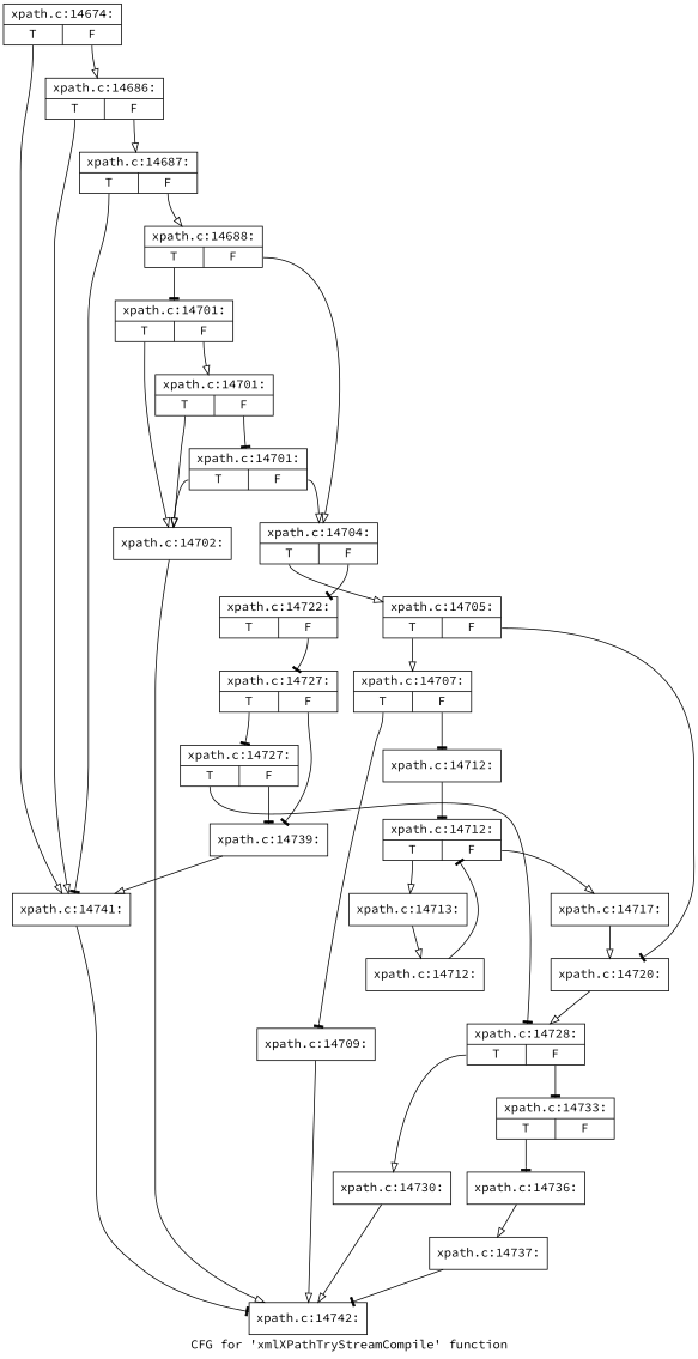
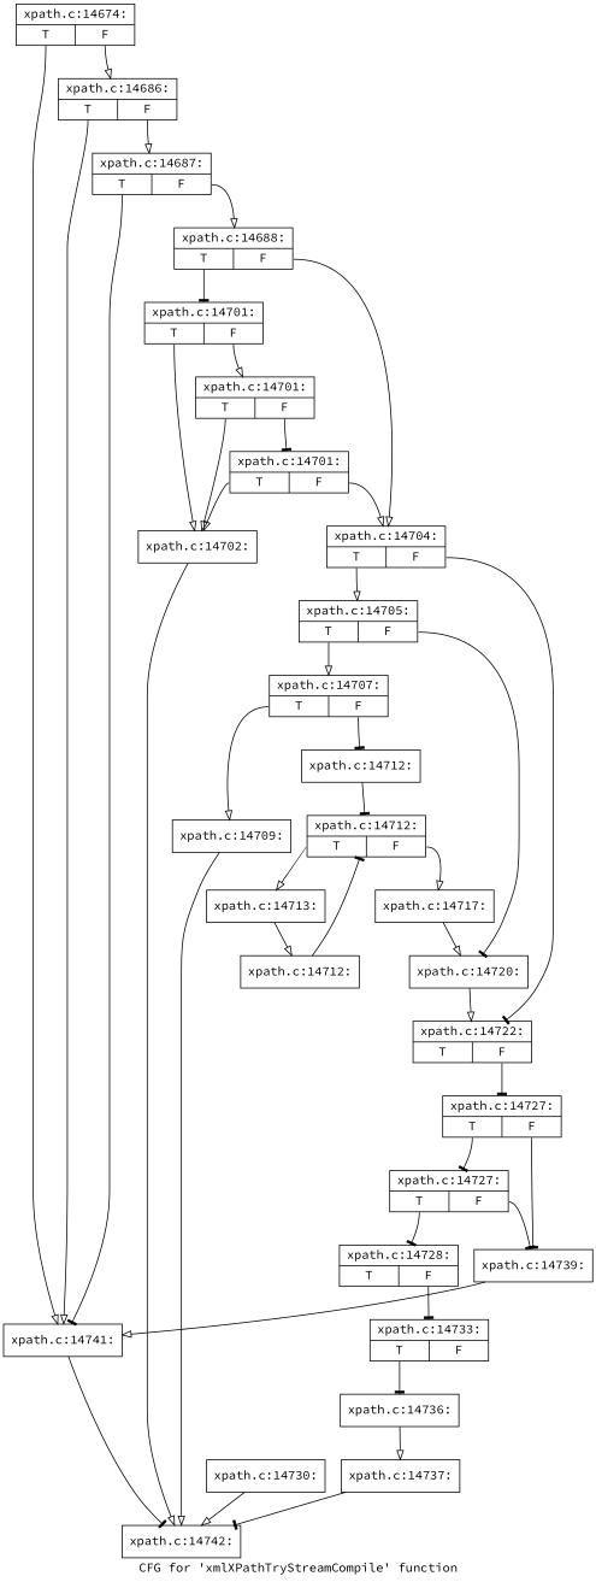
  digraph {
    fontname="Source Code Pro"
    label="CFG for 'xmlXPathTryStreamCompile' function"
    node [fontname="Source Code Pro" shape=record]
    edge [arrowhead=onormal fontname="Source Code Pro" tailport=s0]
    n1 [label="{xpath.c:14674:|{<s0>T|<s1>F}}"]
    n2 [label="{xpath.c:14741:}"]
    n3 [label="{xpath.c:14686:|{<s0>T|<s1>F}}"]
    n4 [label="{xpath.c:14742:}"]
    n5 [label="{xpath.c:14687:|{<s0>T|<s1>F}}"]
    n6 [label="{xpath.c:14688:|{<s0>T|<s1>F}}"]
    n7 [label="{xpath.c:14701:|{<s0>T|<s1>F}}"]
    n8 [label="{xpath.c:14704:|{<s0>T|<s1>F}}"]
    n9 [label="{xpath.c:14702:}"]
    n10 [label="{xpath.c:14701:|{<s0>T|<s1>F}}"]
    n11 [label="{xpath.c:14705:|{<s0>T|<s1>F}}"]
    n12 [label="{xpath.c:14722:|{<s0>T|<s1>F}}"]
    n13 [label="{xpath.c:14701:|{<s0>T|<s1>F}}"]
    n14 [label="{xpath.c:14707:|{<s0>T|<s1>F}}"]
    n15 [label="{xpath.c:14720:}"]
    n16 [label="{xpath.c:14727:|{<s0>T|<s1>F}}"]
    n17 [label="{xpath.c:14709:}"]
    n18 [label="{xpath.c:14712:}"]
    n19 [label="{xpath.c:14727:|{<s0>T|<s1>F}}"]
    n20 [label="{xpath.c:14739:}"]
    n21 [label="{xpath.c:14712:|{<s0>T|<s1>F}}"]
    n22 [label="{xpath.c:14713:}"]
    n23 [label="{xpath.c:14717:}"]
    n24 [label="{xpath.c:14712:}"]
    n25 [label="{xpath.c:14728:|{<s0>T|<s1>F}}"]
    n26 [label="{xpath.c:14730:}"]
    n27 [label="{xpath.c:14733:|{<s0>T|<s1>F}}"]
    n28 [label="{xpath.c:14736:}"]
    n29 [label="{xpath.c:14737:}"]
    n1 -> n2
    n1 -> n3 [tailport=s1]
    n2 -> n4 [arrowhead=tee]
    n3 -> n2
    n3 -> n5 [tailport=s1]
    n5 -> n2 [arrowhead=tee]
    n5 -> n6 [tailport=s1]
    n6 -> n7 [arrowhead=tee]
    n6 -> n8 [tailport=s1]
    n7 -> n9
    n7 -> n10 [tailport=s1]
    n8 -> n11
    n8 -> n12 [arrowhead=tee tailport=s1]
    n9 -> n4
    n10 -> n9
    n10 -> n13 [arrowhead=tee tailport=s1]
    n11 -> n14
    n11 -> n15 [arrowhead=tee tailport=s1]
    n12 -> n16 [arrowhead=tee tailport=s1]
    n13 -> n8 [tailport=s1]
    n13 -> n9
-   n14 -> n17 [arrowhead=tee]
+   n14 -> n17
    n14 -> n18 [arrowhead=tee tailport=s1]
-   n15 -> n25
+   n15 -> n12
    n16 -> n19 [arrowhead=tee]
    n16 -> n20 [arrowhead=tee tailport=s1]
    n17 -> n4
    n18 -> n21 [arrowhead=tee]
    n19 -> n20 [arrowhead=tee tailport=s1]
    n19 -> n25 [arrowhead=tee]
    n20 -> n2
    n21 -> n22
    n21 -> n23 [tailport=s1]
    n22 -> n24
    n23 -> n15
    n24 -> n21 [arrowhead=tee]
-   n25 -> n26
    n25 -> n27 [arrowhead=tee tailport=s1]
    n26 -> n4
    n27 -> n28 [arrowhead=tee]
    n28 -> n29
    n29 -> n4 [arrowhead=tee]
  }
